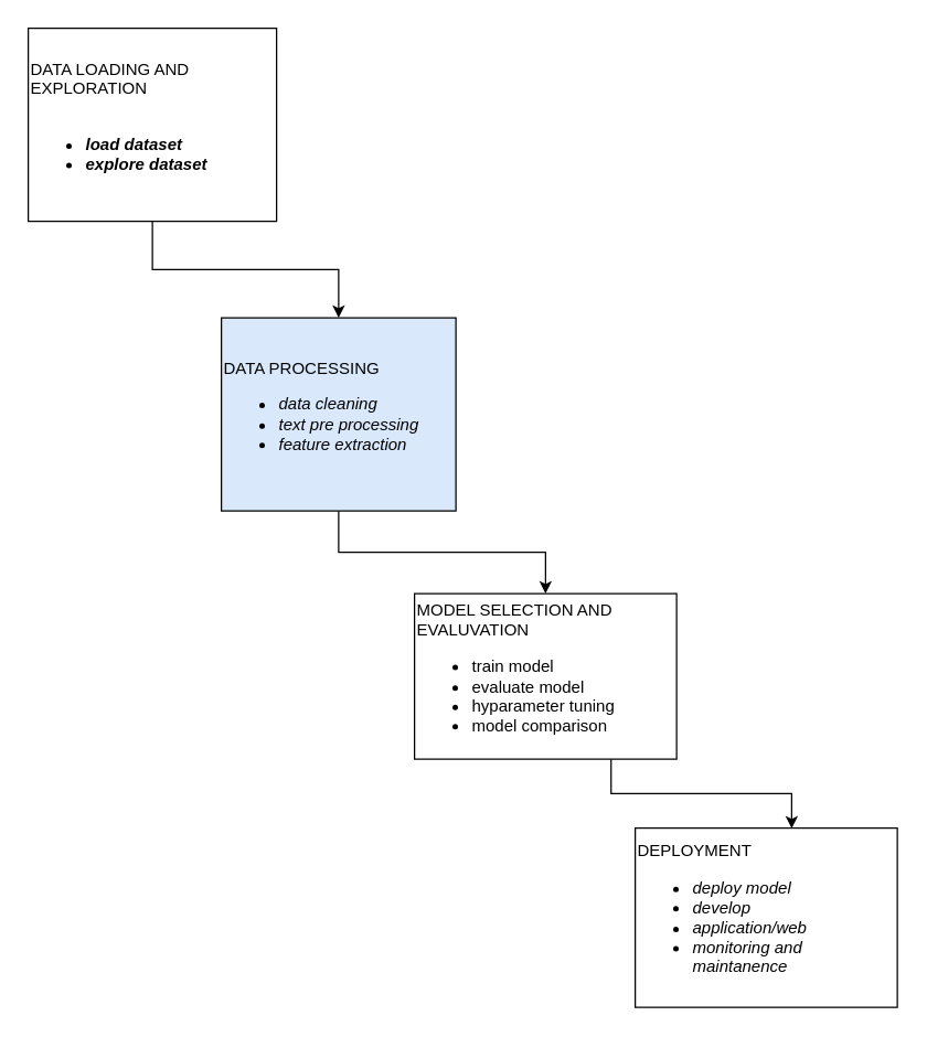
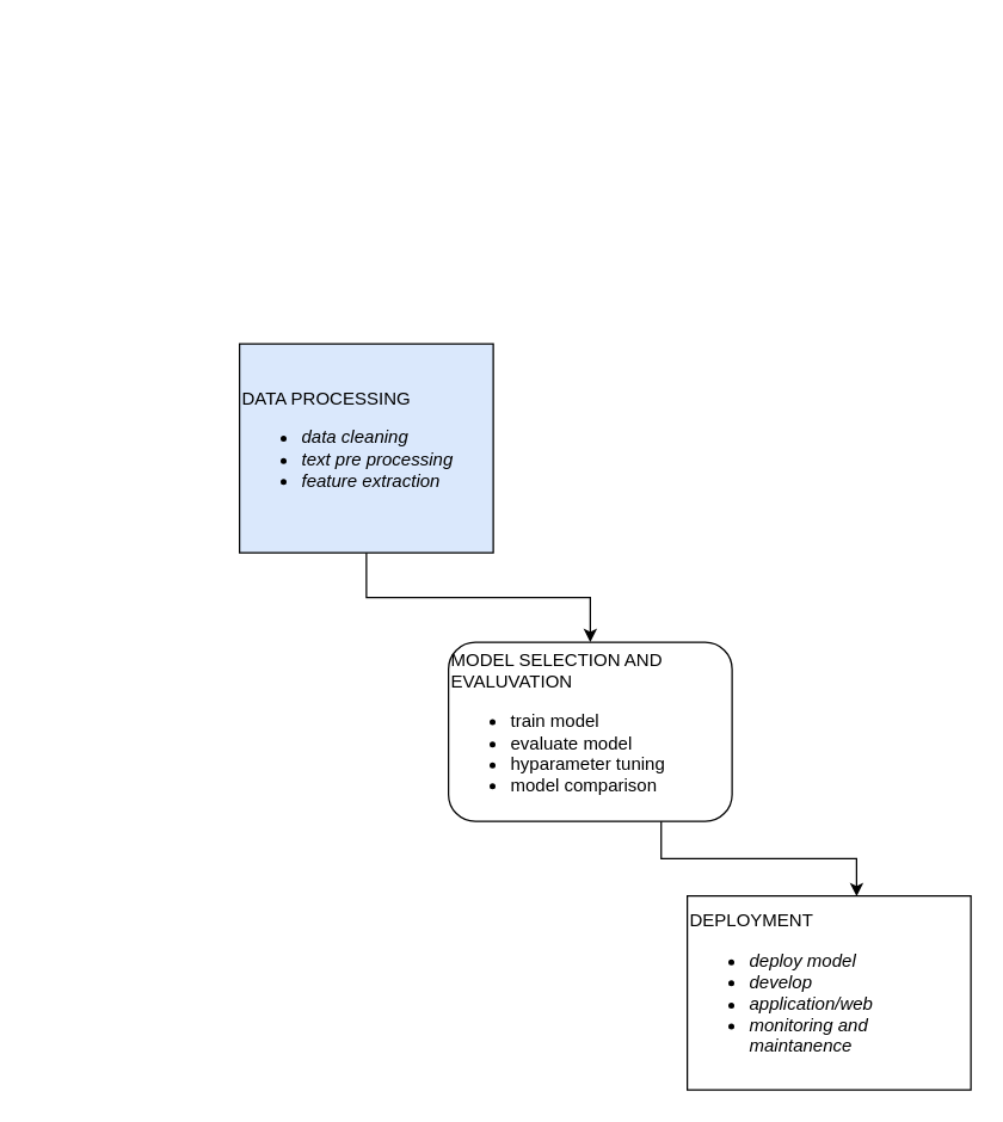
  <mxCell id="0" />
  <mxCell id="1" parent="0" />
- <mxCell id="2" value="" style="edgeStyle=orthogonalEdgeStyle;rounded=0;orthogonalLoop=1;jettySize=auto;html=1;" edge="1" parent="1" source="3" target="5"><mxGeometry relative="1" as="geometry" /></mxCell>
- <mxCell id="3" value="DATA LOADING AND EXPLORATION&lt;div&gt;&lt;br&gt;&lt;/div&gt;&lt;div&gt;&lt;ul&gt;&lt;li&gt;&lt;b&gt;&lt;i&gt;load dataset&amp;nbsp;&lt;/i&gt;&lt;/b&gt;&lt;/li&gt;&lt;li&gt;&lt;b&gt;&lt;i&gt;explore dataset&lt;/i&gt;&lt;/b&gt;&lt;/li&gt;&lt;/ul&gt;&lt;/div&gt;" style="rounded=0;whiteSpace=wrap;html=1;align=left;" vertex="1" parent="1"><mxGeometry x="20" y="20" width="180" height="140" as="geometry" /></mxCell>
  <mxCell id="4" value="" style="edgeStyle=orthogonalEdgeStyle;rounded=0;orthogonalLoop=1;jettySize=auto;html=1;" edge="1" parent="1" source="5" target="6"><mxGeometry relative="1" as="geometry" /></mxCell>
  <mxCell id="5" value="DATA PROCESSING&amp;nbsp;&lt;div&gt;&lt;ul&gt;&lt;li&gt;&lt;i&gt;data cleaning&amp;nbsp;&lt;/i&gt;&lt;/li&gt;&lt;li&gt;&lt;i&gt;text pre processing&amp;nbsp;&lt;/i&gt;&lt;/li&gt;&lt;li&gt;&lt;i&gt;feature extraction&lt;/i&gt;&lt;/li&gt;&lt;/ul&gt;&lt;/div&gt;" style="rounded=0;whiteSpace=wrap;html=1;align=left;fillColor=#dae8fc;" vertex="1" parent="1"><mxGeometry x="160" y="230" width="170" height="140" as="geometry" /></mxCell>
- <mxCell id="6" value="MODEL SELECTION AND EVALUVATION&lt;div&gt;&lt;ul&gt;&lt;li&gt;train model&lt;/li&gt;&lt;li&gt;evaluate model&lt;/li&gt;&lt;li&gt;hyparameter tuning&amp;nbsp;&lt;/li&gt;&lt;li&gt;model comparison&lt;/li&gt;&lt;/ul&gt;&lt;/div&gt;" style="rounded=0;whiteSpace=wrap;html=1;align=left;" vertex="1" parent="1"><mxGeometry x="300" y="430" width="190" height="120" as="geometry" /></mxCell>
+ <mxCell id="6" value="MODEL SELECTION AND EVALUVATION&lt;div&gt;&lt;ul&gt;&lt;li&gt;train model&lt;/li&gt;&lt;li&gt;evaluate model&lt;/li&gt;&lt;li&gt;hyparameter tuning&amp;nbsp;&lt;/li&gt;&lt;li&gt;model comparison&lt;/li&gt;&lt;/ul&gt;&lt;/div&gt;" style="whiteSpace=wrap;html=1;align=left;rounded=1;" vertex="1" parent="1"><mxGeometry x="300" y="430" width="190" height="120" as="geometry" /></mxCell>
  <mxCell id="7" value="DEPLOYMENT&lt;div&gt;&lt;ul&gt;&lt;li&gt;&lt;i&gt;deploy model&lt;/i&gt;&lt;/li&gt;&lt;li&gt;&lt;i&gt;develop&lt;/i&gt;&lt;/li&gt;&lt;li&gt;&lt;i&gt;application/web&lt;/i&gt;&lt;/li&gt;&lt;li&gt;&lt;i&gt;monitoring and maintanence&lt;/i&gt;&lt;/li&gt;&lt;/ul&gt;&lt;/div&gt;" style="rounded=0;whiteSpace=wrap;html=1;align=left;" vertex="1" parent="1"><mxGeometry x="460" y="600" width="190" height="130" as="geometry" /></mxCell>
  <mxCell id="8" style="edgeStyle=orthogonalEdgeStyle;rounded=0;orthogonalLoop=1;jettySize=auto;html=1;exitX=0.75;exitY=1;exitDx=0;exitDy=0;entryX=0.597;entryY=0.002;entryDx=0;entryDy=0;entryPerimeter=0;" edge="1" parent="1" source="6" target="7"><mxGeometry relative="1" as="geometry" /></mxCell>
